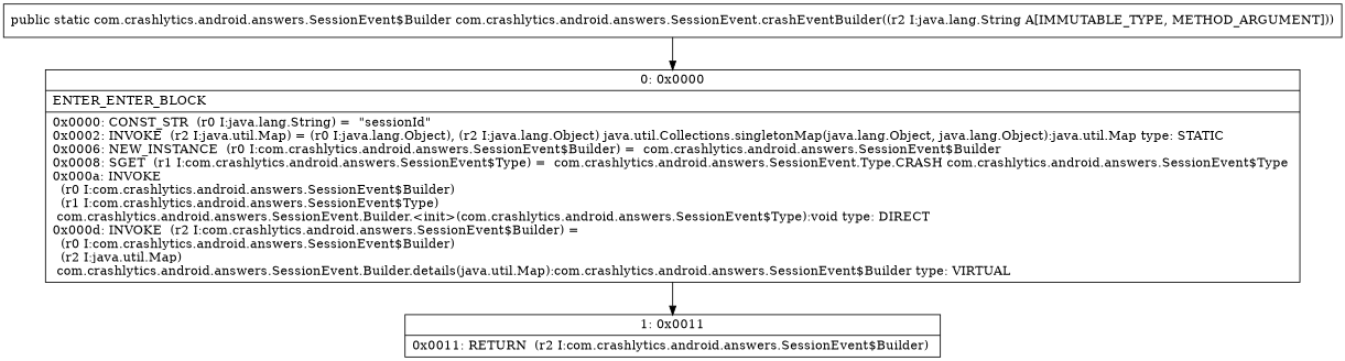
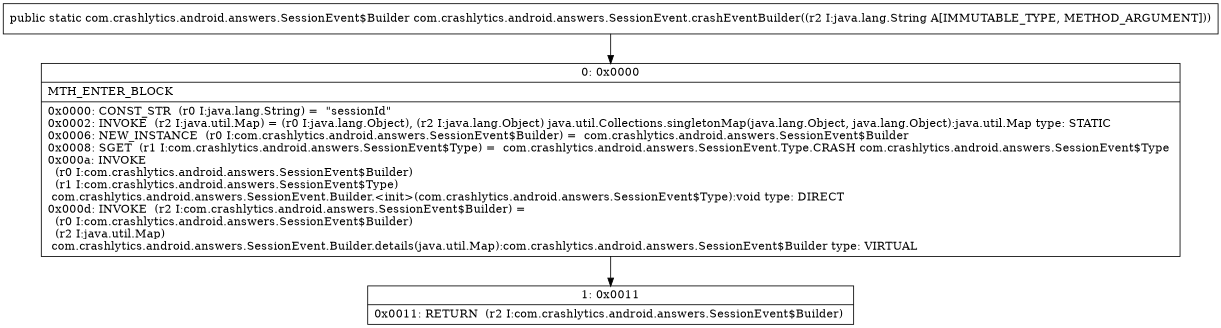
  digraph {
    node [shape=record]
-   n1 [label="{0\:\ 0x0000|ENTER_ENTER_BLOCK\l|0x0000: CONST_STR  (r0 I:java.lang.String) =  \"sessionId\" \l0x0002: INVOKE  (r2 I:java.util.Map) = (r0 I:java.lang.Object), (r2 I:java.lang.Object) java.util.Collections.singletonMap(java.lang.Object, java.lang.Object):java.util.Map type: STATIC \l0x0006: NEW_INSTANCE  (r0 I:com.crashlytics.android.answers.SessionEvent$Builder) =  com.crashlytics.android.answers.SessionEvent$Builder \l0x0008: SGET  (r1 I:com.crashlytics.android.answers.SessionEvent$Type) =  com.crashlytics.android.answers.SessionEvent.Type.CRASH com.crashlytics.android.answers.SessionEvent$Type \l0x000a: INVOKE  \l  (r0 I:com.crashlytics.android.answers.SessionEvent$Builder)\l  (r1 I:com.crashlytics.android.answers.SessionEvent$Type)\l com.crashlytics.android.answers.SessionEvent.Builder.\<init\>(com.crashlytics.android.answers.SessionEvent$Type):void type: DIRECT \l0x000d: INVOKE  (r2 I:com.crashlytics.android.answers.SessionEvent$Builder) = \l  (r0 I:com.crashlytics.android.answers.SessionEvent$Builder)\l  (r2 I:java.util.Map)\l com.crashlytics.android.answers.SessionEvent.Builder.details(java.util.Map):com.crashlytics.android.answers.SessionEvent$Builder type: VIRTUAL \l}"]
+   n1 [label="{0\:\ 0x0000|MTH_ENTER_BLOCK\l|0x0000: CONST_STR  (r0 I:java.lang.String) =  \"sessionId\" \l0x0002: INVOKE  (r2 I:java.util.Map) = (r0 I:java.lang.Object), (r2 I:java.lang.Object) java.util.Collections.singletonMap(java.lang.Object, java.lang.Object):java.util.Map type: STATIC \l0x0006: NEW_INSTANCE  (r0 I:com.crashlytics.android.answers.SessionEvent$Builder) =  com.crashlytics.android.answers.SessionEvent$Builder \l0x0008: SGET  (r1 I:com.crashlytics.android.answers.SessionEvent$Type) =  com.crashlytics.android.answers.SessionEvent.Type.CRASH com.crashlytics.android.answers.SessionEvent$Type \l0x000a: INVOKE  \l  (r0 I:com.crashlytics.android.answers.SessionEvent$Builder)\l  (r1 I:com.crashlytics.android.answers.SessionEvent$Type)\l com.crashlytics.android.answers.SessionEvent.Builder.\<init\>(com.crashlytics.android.answers.SessionEvent$Type):void type: DIRECT \l0x000d: INVOKE  (r2 I:com.crashlytics.android.answers.SessionEvent$Builder) = \l  (r0 I:com.crashlytics.android.answers.SessionEvent$Builder)\l  (r2 I:java.util.Map)\l com.crashlytics.android.answers.SessionEvent.Builder.details(java.util.Map):com.crashlytics.android.answers.SessionEvent$Builder type: VIRTUAL \l}"]
    n2 [label="{1\:\ 0x0011|0x0011: RETURN  (r2 I:com.crashlytics.android.answers.SessionEvent$Builder) \l}"]
    n3 [label="{public static com.crashlytics.android.answers.SessionEvent$Builder com.crashlytics.android.answers.SessionEvent.crashEventBuilder((r2 I:java.lang.String A[IMMUTABLE_TYPE, METHOD_ARGUMENT])) }"]
    n1 -> n2
    n3 -> n1
  }
